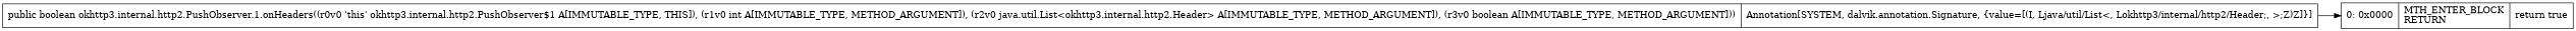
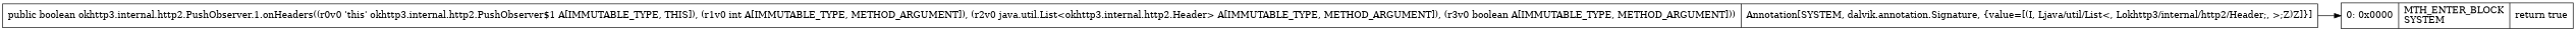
  digraph {
    rankdir=LR
    node [shape=record]
-   n1 [label="{0\:\ 0x0000|MTH_ENTER_BLOCK\lRETURN\l|return true\l}"]
+   n1 [label="{0\:\ 0x0000|MTH_ENTER_BLOCK\lSYSTEM\l|return true\l}"]
    n2 [label="{public boolean okhttp3.internal.http2.PushObserver.1.onHeaders((r0v0 'this' okhttp3.internal.http2.PushObserver$1 A[IMMUTABLE_TYPE, THIS]), (r1v0 int A[IMMUTABLE_TYPE, METHOD_ARGUMENT]), (r2v0 java.util.List\<okhttp3.internal.http2.Header\> A[IMMUTABLE_TYPE, METHOD_ARGUMENT]), (r3v0 boolean A[IMMUTABLE_TYPE, METHOD_ARGUMENT]))  | Annotation[SYSTEM, dalvik.annotation.Signature, \{value=[(I, Ljava\/util\/List\<, Lokhttp3\/internal\/http2\/Header;, \>;Z)Z]\}]\l}"]
    n2 -> n1
  }
